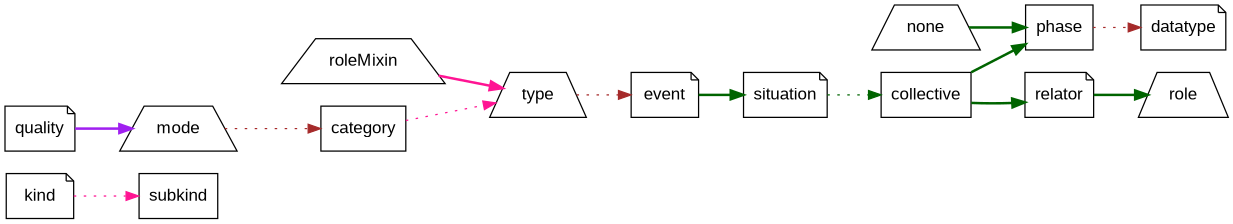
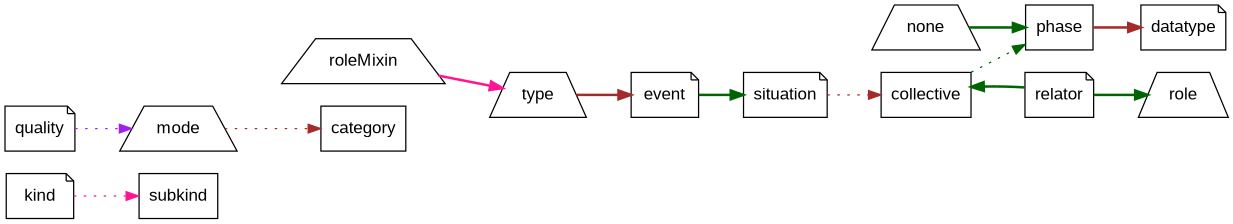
  strict digraph {
    fontname="Liberation Sans"
    rankdir=LR
    node [fontname="Liberation Sans" shape=note]
    edge [color=darkgreen fontname="Liberation Sans" style=dotted]
    subkind [shape=box]
    kind
    mode [shape=trapezium]
    quality
    category [shape=box]
    type [shape=trapezium]
    event
    roleMixin [shape=trapezium]
    situation
    collective [shape=box]
    relator
    phase [shape=box]
    role [shape=trapezium]
    datatype
    none [shape=trapezium]
    kind -> subkind [color=deeppink]
    mode -> category [color=brown]
-   quality -> mode [color=purple style=bold]
-   category -> type [color=deeppink]
-   type -> event [color=brown]
+   quality -> mode [color=purple]
+   type -> event [color=brown style=bold]
    event -> situation [style=bold]
    roleMixin -> type [color=deeppink style=bold]
-   situation -> collective
-   collective -> relator [style=bold]
-   collective -> phase [style=bold]
+   situation -> collective [color=brown]
+   relator -> collective [style=bold]
+   collective -> phase
    relator -> role [style=bold]
-   phase -> datatype [color=brown]
+   phase -> datatype [color=brown style=bold]
    none -> phase [style=bold]
  }
